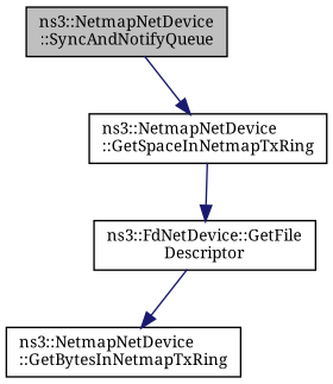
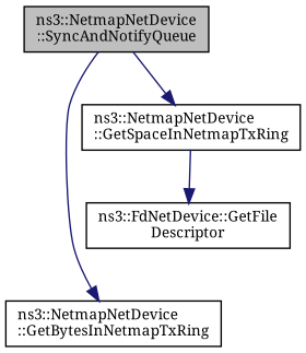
  digraph {
    fontname="Noto Serif"
    rankdir=TB
    node [color=black fillcolor=white fontname="Noto Serif" fontsize=10 shape=record style=filled]
    edge [color=midnightblue fontname="Noto Serif" fontsize=10 labelfontname=Helvetica labelfontsize=10 style=solid]
    n1 [fillcolor=grey75 fontcolor=black height=0.2 label="ns3::NetmapNetDevice\l::SyncAndNotifyQueue" width=0.4]
    n2 [height=0.2 label="ns3::NetmapNetDevice\l::GetBytesInNetmapTxRing" width=0.4]
    n3 [height=0.2 label="ns3::NetmapNetDevice\l::GetSpaceInNetmapTxRing" width=0.4]
    n4 [height=0.2 label="ns3::FdNetDevice::GetFile\lDescriptor" width=0.4]
-   n4 -> n2
+   n1 -> n2
    n1 -> n3
    n3 -> n4
  }
